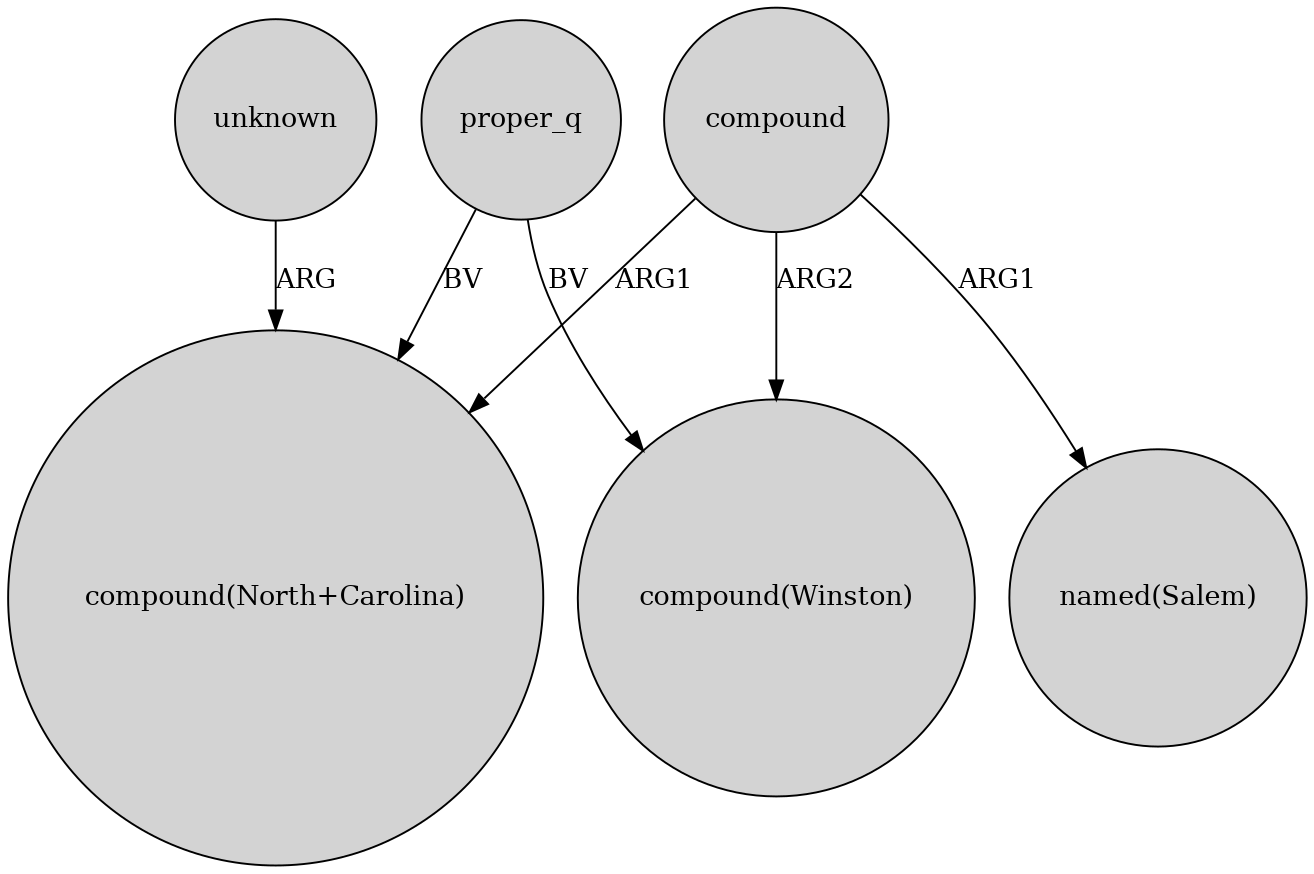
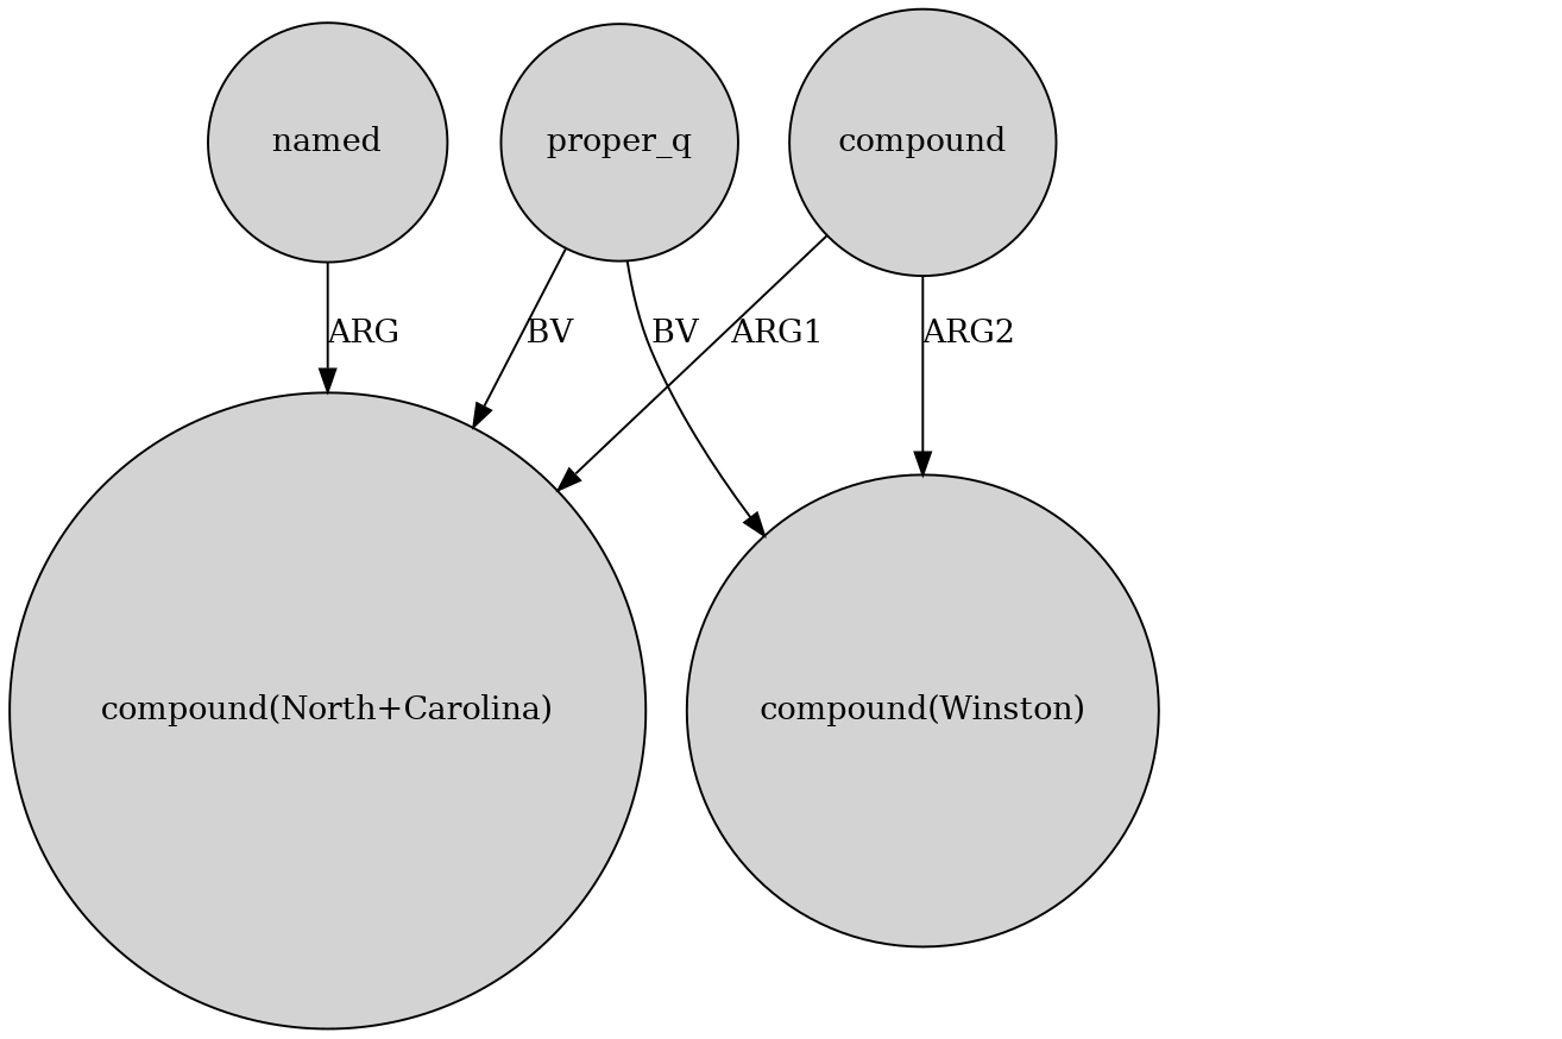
  digraph {
    node [shape=circle style=filled]
    n1 [label="compound(North+Carolina)"]
-   unknown
+   unknown [label=named]
    proper_q
    n4 [label="compound(Winston)"]
    compound
-   "named(Salem)"
    unknown -> n1 [label=ARG]
    proper_q -> n1 [label=BV]
    proper_q -> n4 [label=BV]
    compound -> n1 [label=ARG1]
    compound -> n4 [label=ARG2]
-   compound -> "named(Salem)" [label=ARG1]
  }
